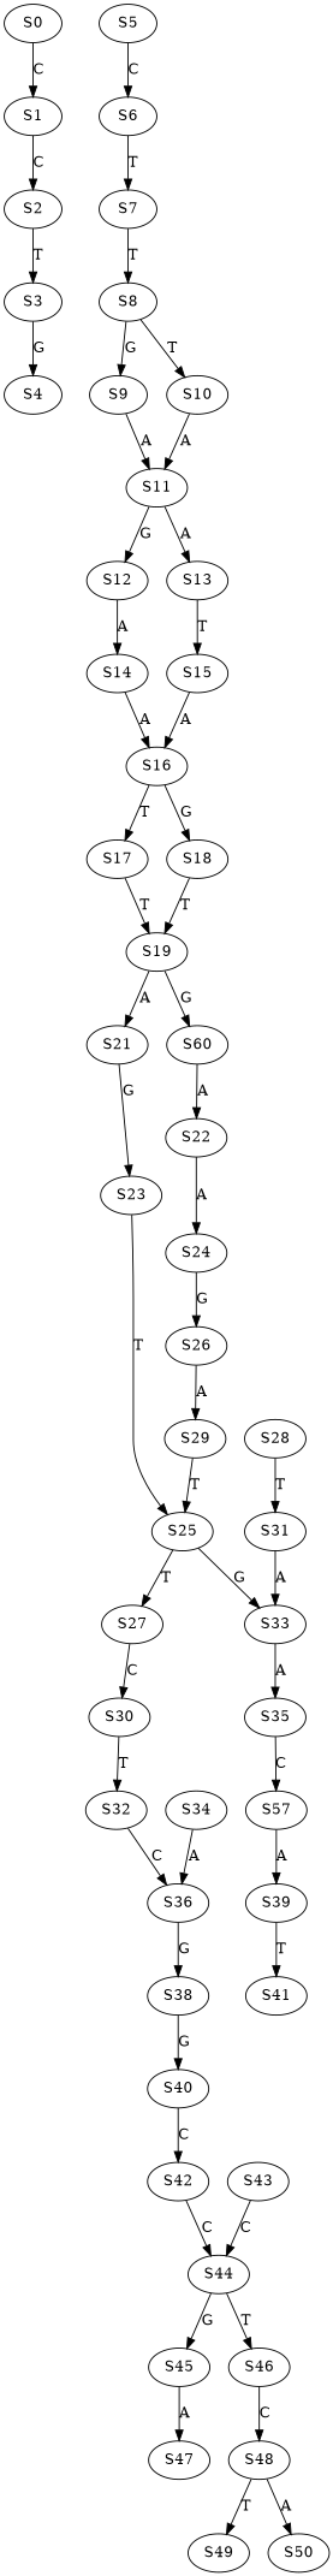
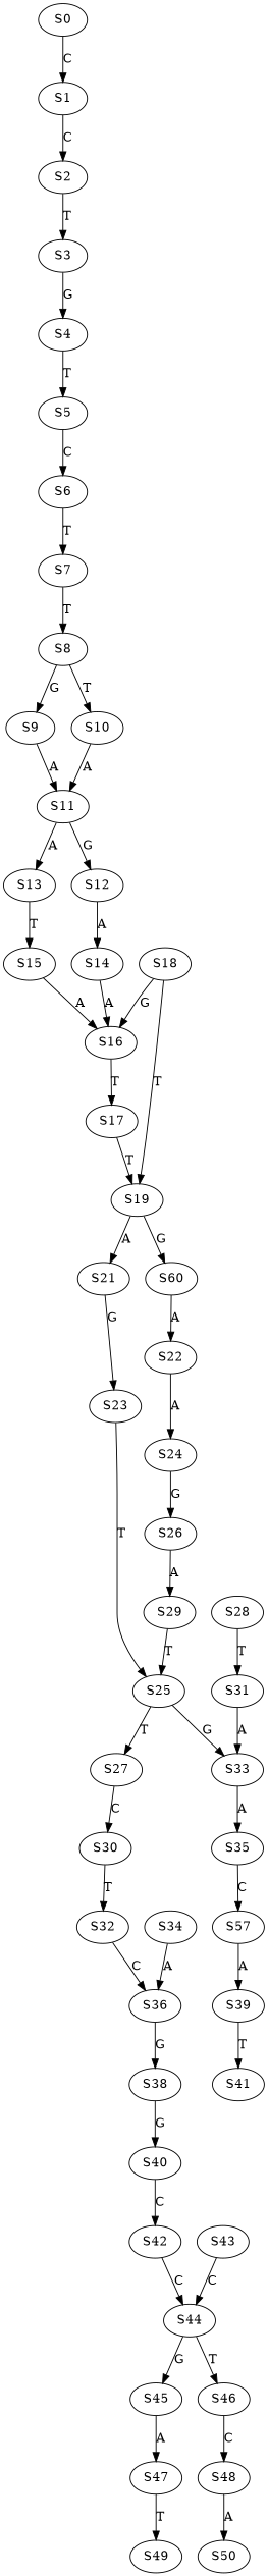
  strict digraph {
    S0
    S1
    S2
    S3
    S4
    S5
    S6
    S7
    S8
    S9
    S10
    S11
    S12
    S13
    S14
    S15
    S16
    S17
    S18
    S19
    n21 [label=S60]
    S21
    S22
    S23
    S24
    S25
    S26
    S27
    S33
    S29
    S30
    S28
    S31
    S32
    S36
    S35
    S34
    n38 [label=S57]
    S38
    S39
    S40
    S41
    S42
    S44
    S43
    S45
    S46
    S47
    S48
    S49
    S50
    S0 -> S1 [label=C]
    S1 -> S2 [label=C]
    S2 -> S3 [label=T]
    S3 -> S4 [label=G]
+   S4 -> S5 [label=T]
    S5 -> S6 [label=C]
    S6 -> S7 [label=T]
    S7 -> S8 [label=T]
    S8 -> S9 [label=G]
    S8 -> S10 [label=T]
    S9 -> S11 [label=A]
    S10 -> S11 [label=A]
    S11 -> S12 [label=G]
    S11 -> S13 [label=A]
    S12 -> S14 [label=A]
    S13 -> S15 [label=T]
    S14 -> S16 [label=A]
    S15 -> S16 [label=A]
    S16 -> S17 [label=T]
-   S16 -> S18 [label=G]
+   S18 -> S16 [label=G]
    S17 -> S19 [label=T]
    S18 -> S19 [label=T]
    S19 -> n21 [label=G]
    S19 -> S21 [label=A]
    n21 -> S22 [label=A]
    S21 -> S23 [label=G]
    S22 -> S24 [label=A]
    S23 -> S25 [label=T]
    S24 -> S26 [label=G]
    S25 -> S27 [label=T]
    S25 -> S33 [label=G]
    S26 -> S29 [label=A]
    S27 -> S30 [label=C]
    S33 -> S35 [label=A]
    S29 -> S25 [label=T]
    S30 -> S32 [label=T]
    S28 -> S31 [label=T]
    S31 -> S33 [label=A]
    S32 -> S36 [label=C]
    S36 -> S38 [label=G]
    S35 -> n38 [label=C]
    S34 -> S36 [label=A]
    n38 -> S39 [label=A]
    S38 -> S40 [label=G]
    S39 -> S41 [label=T]
    S40 -> S42 [label=C]
    S42 -> S44 [label=C]
    S44 -> S45 [label=G]
    S44 -> S46 [label=T]
    S43 -> S44 [label=C]
    S45 -> S47 [label=A]
    S46 -> S48 [label=C]
-   S48 -> S49 [label=T]
+   S47 -> S49 [label=T]
    S48 -> S50 [label=A]
  }
